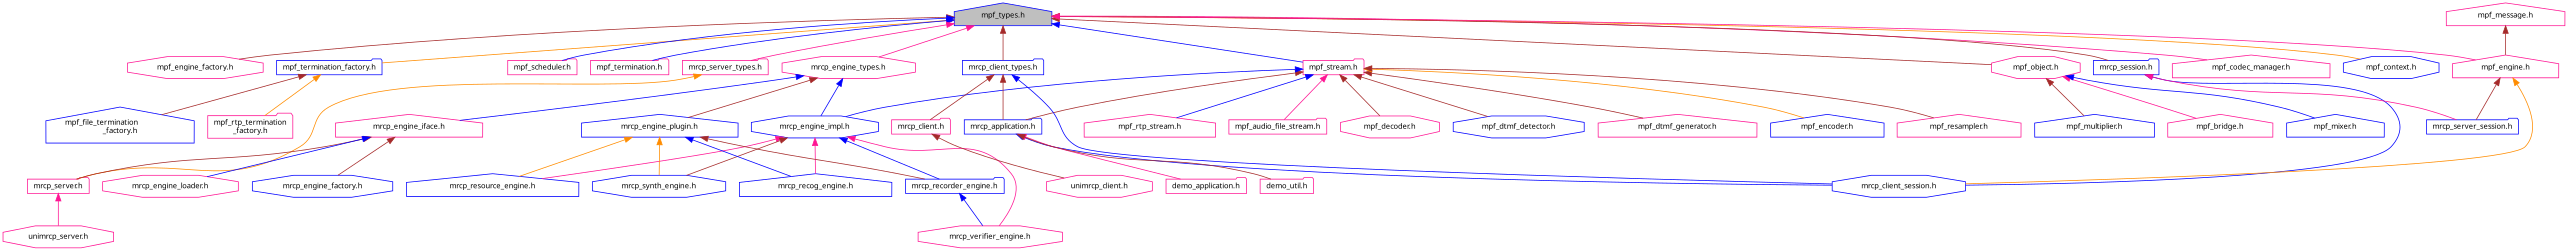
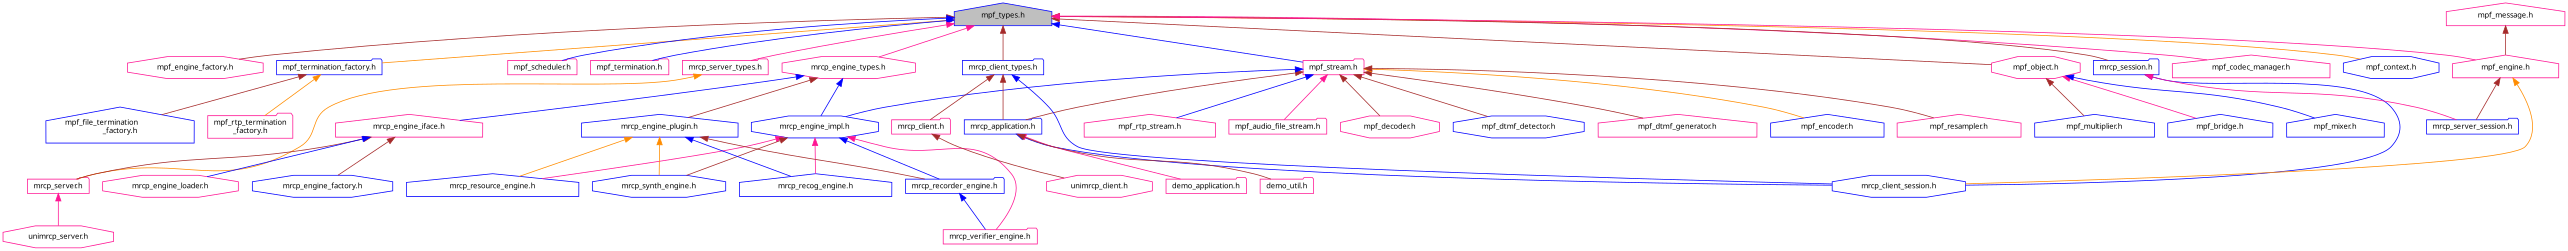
  digraph {
    fontname="Noto Sans"
    node [color=deeppink fillcolor=white fontname="Noto Sans" fontsize=10 shape=house style=filled]
    edge [color=brown dir=back fontname="Noto Sans" fontsize=10 labelfontname=Helvetica labelfontsize=10 style=solid]
    n1 [color=blue fillcolor=grey75 fontcolor=black height=0.2 label="mpf_types.h" width=0.4]
    n2 [height=0.2 label="mpf_stream.h" shape=folder width=0.4]
    n3 [height=0.2 label="mpf_object.h" shape=octagon width=0.4]
    n4 [height=0.2 label="mpf_codec_manager.h" width=0.4]
    n5 [color=blue height=0.2 label="mpf_context.h" shape=octagon width=0.4]
    n6 [height=0.2 label="mpf_engine_factory.h" shape=octagon width=0.4]
    n7 [color=blue height=0.2 label="mpf_termination_factory.h" shape=folder width=0.4]
    n8 [height=0.2 label="mpf_scheduler.h" shape=folder width=0.4]
    n9 [height=0.2 label="mpf_termination.h" shape=folder width=0.4]
    n10 [color=blue height=0.2 label="mrcp_client_types.h" shape=folder width=0.4]
    n11 [height=0.2 label="mrcp_engine_types.h" shape=octagon width=0.4]
    n12 [height=0.2 label="mrcp_server_types.h" shape=folder width=0.4]
    n13 [color=blue height=0.2 label="mrcp_session.h" shape=folder width=0.4]
    n14 [height=0.2 label="mpf_engine.h" width=0.4]
    n15 [height=0.2 label="mpf_audio_file_stream.h" shape=folder width=0.4]
    n16 [height=0.2 label="mpf_decoder.h" shape=octagon width=0.4]
    n17 [color=blue height=0.2 label="mpf_dtmf_detector.h" shape=octagon width=0.4]
    n18 [height=0.2 label="mpf_dtmf_generator.h" width=0.4]
    n19 [color=blue height=0.2 label="mpf_encoder.h" width=0.4]
    n20 [height=0.2 label="mpf_resampler.h" width=0.4]
    n21 [height=0.2 label="mpf_rtp_stream.h" width=0.4]
    n22 [color=blue height=0.2 label="mrcp_application.h" shape=folder width=0.4]
    n23 [color=blue height=0.2 label="mrcp_engine_impl.h" shape=octagon width=0.4]
-   n24 [height=0.2 label="mpf_bridge.h" width=0.4]
+   n24 [color=blue height=0.2 label="mpf_bridge.h" width=0.4]
    n25 [color=blue height=0.2 label="mpf_mixer.h" width=0.4]
    n26 [color=blue height=0.2 label="mpf_multiplier.h" width=0.4]
    n27 [height=0.2 label="mpf_message.h" width=0.4]
    n28 [color=blue height=0.2 label="mpf_file_termination\l_factory.h" width=0.4]
    n29 [height=0.2 label="mpf_rtp_termination\l_factory.h" shape=folder width=0.4]
    n30 [color=blue height=0.2 label="mrcp_client_session.h" shape=octagon width=0.4]
    n31 [height=0.2 label="mrcp_client.h" shape=folder width=0.4]
    n32 [height=0.2 label="mrcp_engine_iface.h" width=0.4]
    n33 [color=blue height=0.2 label="mrcp_engine_plugin.h" width=0.4]
    n34 [height=0.2 label="mrcp_server.h" shape=folder width=0.4]
    n35 [color=blue height=0.2 label="mrcp_server_session.h" shape=folder width=0.4]
    n36 [height=0.2 label="demo_application.h" shape=folder width=0.4]
    n37 [height=0.2 label="demo_util.h" shape=folder width=0.4]
    n38 [color=blue height=0.2 label="mrcp_recog_engine.h" width=0.4]
    n39 [color=blue height=0.2 label="mrcp_recorder_engine.h" shape=folder width=0.4]
    n40 [color=blue height=0.2 label="mrcp_resource_engine.h" width=0.4]
    n41 [color=blue height=0.2 label="mrcp_synth_engine.h" shape=octagon width=0.4]
-   n42 [height=0.2 label="mrcp_verifier_engine.h" shape=octagon width=0.4]
+   n42 [height=0.2 label="mrcp_verifier_engine.h" shape=folder width=0.4]
    n43 [height=0.2 label="unimrcp_client.h" shape=octagon width=0.4]
    n44 [color=blue height=0.2 label="mrcp_engine_factory.h" shape=octagon width=0.4]
    n45 [height=0.2 label="mrcp_engine_loader.h" shape=octagon width=0.4]
    n46 [height=0.2 label="unimrcp_server.h" shape=octagon width=0.4]
    n1 -> n2 [color=blue]
    n1 -> n3
    n1 -> n4 [color=deeppink]
    n1 -> n5 [color=darkorange]
    n1 -> n6
    n1 -> n7 [color=darkorange]
    n1 -> n8 [color=blue]
    n1 -> n9 [color=blue]
    n1 -> n10
    n1 -> n11 [color=deeppink]
    n1 -> n12 [color=deeppink]
    n1 -> n13
    n1 -> n14 [color=deeppink]
    n2 -> n15 [color=deeppink]
    n2 -> n16
    n2 -> n17
    n2 -> n18
    n2 -> n19 [color=darkorange]
    n2 -> n20
    n2 -> n21 [color=blue]
    n2 -> n22
    n2 -> n23 [color=blue]
    n3 -> n24 [color=deeppink]
    n3 -> n25 [color=blue]
    n3 -> n26
    n7 -> n28
    n7 -> n29 [color=darkorange]
    n10 -> n22
    n10 -> n30 [color=blue]
    n10 -> n31
    n11 -> n23 [color=blue]
    n11 -> n32 [color=blue]
    n11 -> n33
    n12 -> n34 [color=darkorange]
    n13 -> n30 [color=blue]
    n13 -> n35 [color=deeppink]
    n14 -> n30 [color=darkorange]
    n14 -> n35
    n22 -> n30 [color=blue]
    n22 -> n36 [color=deeppink]
    n22 -> n37
    n23 -> n38 [color=deeppink]
    n23 -> n39 [color=blue]
    n23 -> n40 [color=deeppink]
    n23 -> n41
    n23 -> n42 [color=deeppink]
    n27 -> n14
    n31 -> n43
    n32 -> n34
    n32 -> n44
    n32 -> n45 [color=blue]
    n33 -> n38 [color=blue]
    n33 -> n39
    n33 -> n40 [color=darkorange]
    n33 -> n41 [color=darkorange]
    n34 -> n46 [color=deeppink]
    n39 -> n42 [color=blue]
  }
